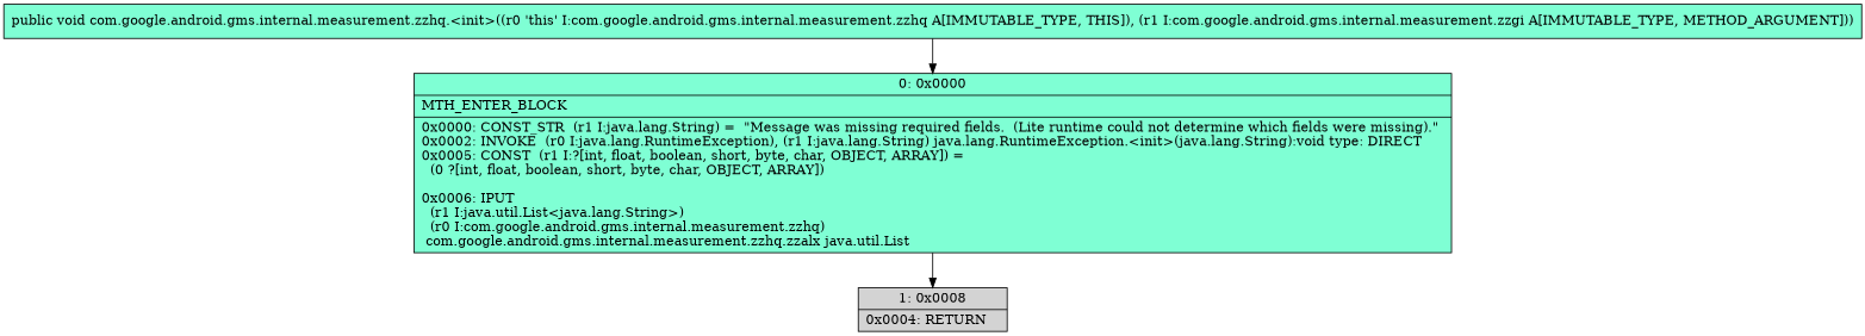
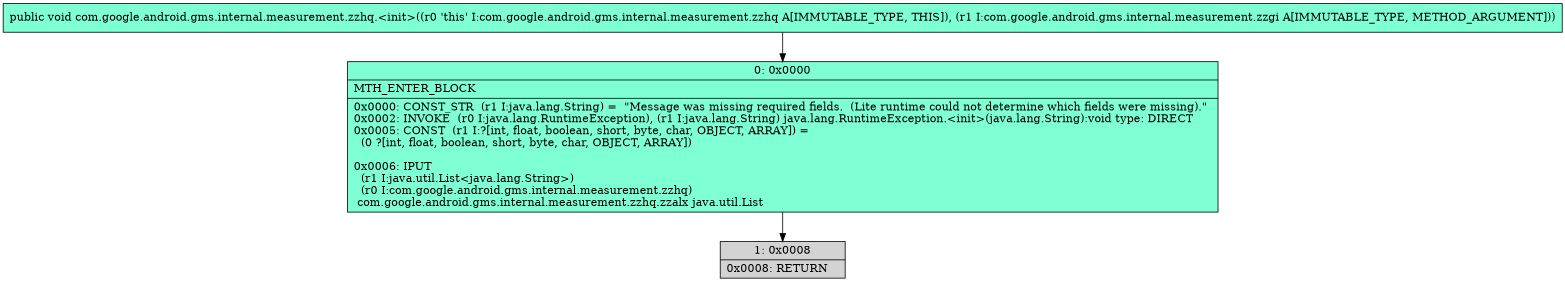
  digraph {
    node [shape=record style=filled fillcolor=aquamarine]
    n1 [label="{0\:\ 0x0000|MTH_ENTER_BLOCK\l|0x0000: CONST_STR  (r1 I:java.lang.String) =  \"Message was missing required fields.  (Lite runtime could not determine which fields were missing).\" \l0x0002: INVOKE  (r0 I:java.lang.RuntimeException), (r1 I:java.lang.String) java.lang.RuntimeException.\<init\>(java.lang.String):void type: DIRECT \l0x0005: CONST  (r1 I:?[int, float, boolean, short, byte, char, OBJECT, ARRAY]) = \l  (0 ?[int, float, boolean, short, byte, char, OBJECT, ARRAY])\l \l0x0006: IPUT  \l  (r1 I:java.util.List\<java.lang.String\>)\l  (r0 I:com.google.android.gms.internal.measurement.zzhq)\l com.google.android.gms.internal.measurement.zzhq.zzalx java.util.List \l}"]
-   n2 [label="{1\:\ 0x0008|0x0004: RETURN   \l}" fillcolor=lightgrey]
+   n2 [label="{1\:\ 0x0008|0x0008: RETURN   \l}" fillcolor=lightgrey]
    n3 [label="{public void com.google.android.gms.internal.measurement.zzhq.\<init\>((r0 'this' I:com.google.android.gms.internal.measurement.zzhq A[IMMUTABLE_TYPE, THIS]), (r1 I:com.google.android.gms.internal.measurement.zzgi A[IMMUTABLE_TYPE, METHOD_ARGUMENT])) }"]
    n1 -> n2
    n3 -> n1
  }
